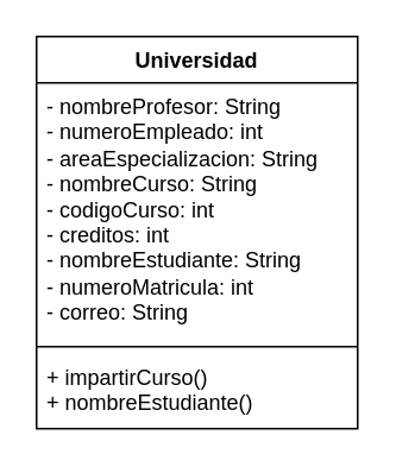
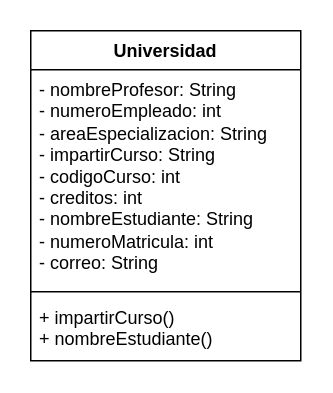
  <mxCell id="0" />
  <mxCell id="1" parent="0" />
  <mxCell id="2" value="Universidad" style="swimlane;fontStyle=1;align=center;verticalAlign=top;childLayout=stackLayout;horizontal=1;startSize=26;horizontalStack=0;resizeParent=1;resizeParentMax=0;resizeLast=0;collapsible=1;marginBottom=0;whiteSpace=wrap;html=1;" vertex="1" parent="1"><mxGeometry x="20" y="20" width="180" height="220" as="geometry" /></mxCell>
- <mxCell id="3" value="- nombreProfesor: String&lt;div&gt;- numeroEmpleado: int&lt;/div&gt;&lt;div&gt;- areaEspecializacion: String&lt;/div&gt;&lt;div&gt;- nombreCurso: String&lt;/div&gt;&lt;div&gt;- codigoCurso: int&lt;/div&gt;&lt;div&gt;- creditos: int&lt;/div&gt;&lt;div&gt;- nombreEstudiante: String&lt;/div&gt;&lt;div&gt;- numeroMatricula: int&lt;/div&gt;&lt;div&gt;- correo: String&lt;/div&gt;" style="text;strokeColor=none;fillColor=none;align=left;verticalAlign=top;spacingLeft=4;spacingRight=4;overflow=hidden;rotatable=0;points=[[0,0.5],[1,0.5]];portConstraint=eastwest;whiteSpace=wrap;html=1;" vertex="1" parent="2"><mxGeometry y="26" width="180" height="144" as="geometry" /></mxCell>
+ <mxCell id="3" value="- nombreProfesor: String&lt;div&gt;- numeroEmpleado: int&lt;/div&gt;&lt;div&gt;- areaEspecializacion: String&lt;/div&gt;&lt;div&gt;- impartirCurso: String&lt;/div&gt;&lt;div&gt;- codigoCurso: int&lt;/div&gt;&lt;div&gt;- creditos: int&lt;/div&gt;&lt;div&gt;- nombreEstudiante: String&lt;/div&gt;&lt;div&gt;- numeroMatricula: int&lt;/div&gt;&lt;div&gt;- correo: String&lt;/div&gt;" style="text;strokeColor=none;fillColor=none;align=left;verticalAlign=top;spacingLeft=4;spacingRight=4;overflow=hidden;rotatable=0;points=[[0,0.5],[1,0.5]];portConstraint=eastwest;whiteSpace=wrap;html=1;" vertex="1" parent="2"><mxGeometry y="26" width="180" height="144" as="geometry" /></mxCell>
  <mxCell id="4" value="" style="line;strokeWidth=1;fillColor=none;align=left;verticalAlign=middle;spacingTop=-1;spacingLeft=3;spacingRight=3;rotatable=0;labelPosition=right;points=[];portConstraint=eastwest;strokeColor=inherit;" vertex="1" parent="2"><mxGeometry y="170" width="180" height="8" as="geometry" /></mxCell>
  <mxCell id="5" value="+ impartirCurso()&lt;div&gt;+ nombreEstudiante()&lt;/div&gt;" style="text;strokeColor=none;fillColor=none;align=left;verticalAlign=top;spacingLeft=4;spacingRight=4;overflow=hidden;rotatable=0;points=[[0,0.5],[1,0.5]];portConstraint=eastwest;whiteSpace=wrap;html=1;" vertex="1" parent="2"><mxGeometry y="178" width="180" height="42" as="geometry" /></mxCell>
